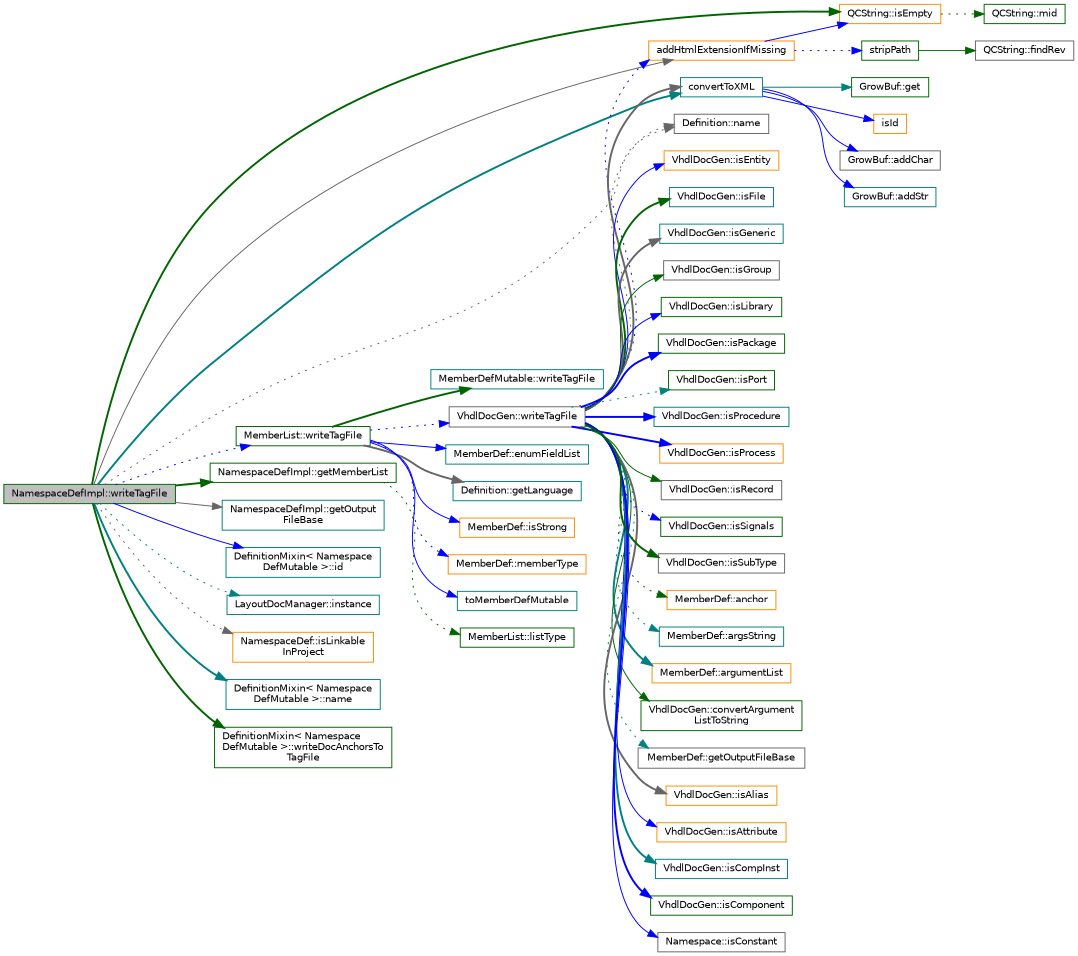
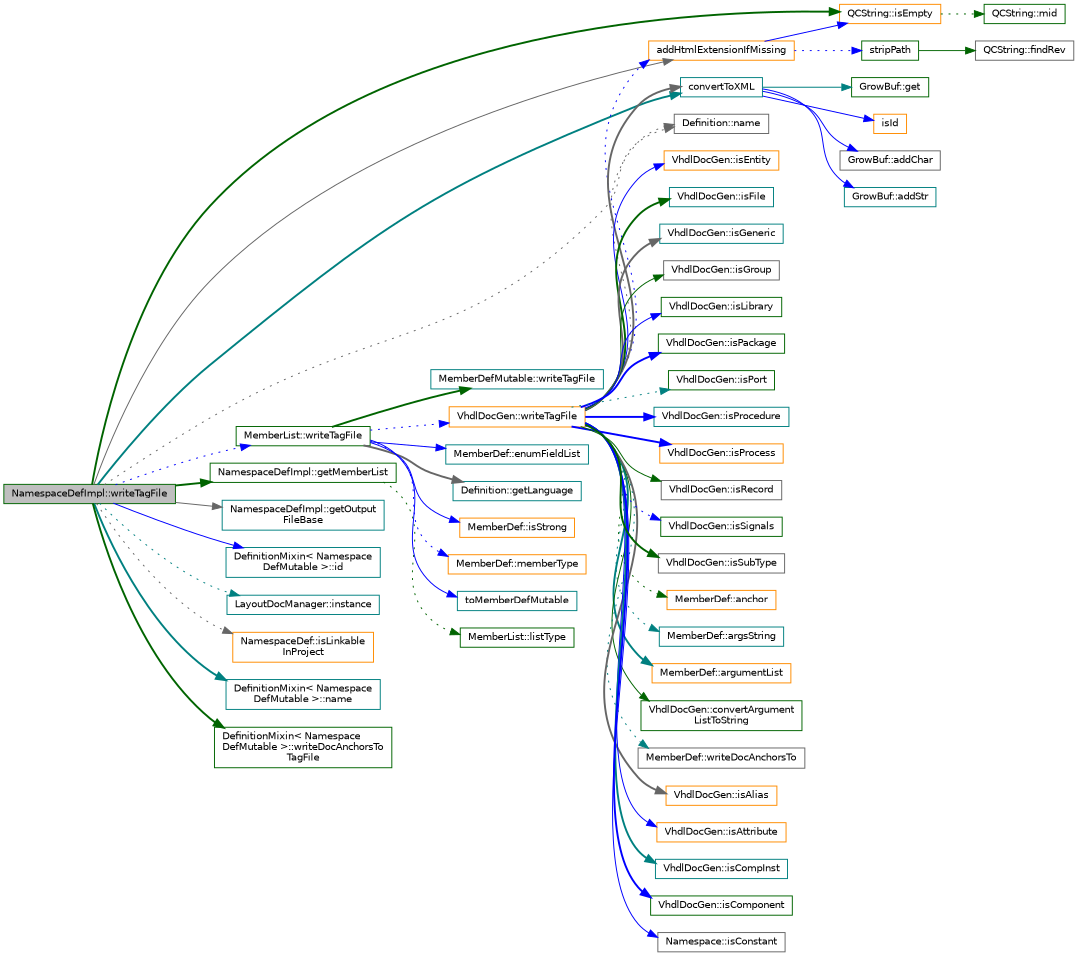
  digraph {
    rankdir=LR
    node [color=teal fillcolor=white fontname=Helvetica fontsize=10 shape=record style=filled]
    edge [color=blue fontname=Helvetica fontsize=10 labelfontname=Helvetica labelfontsize=10 style=solid]
    n1 [color=darkgreen fillcolor=grey75 fontcolor=black height=0.2 label="NamespaceDefImpl::writeTagFile" width=0.4]
    n2 [color=darkorange height=0.2 label=addHtmlExtensionIfMissing width=0.4]
    n3 [color=darkorange height=0.2 label="QCString::isEmpty" width=0.4]
    n4 [height=0.2 label=convertToXML width=0.4]
    n5 [color=darkgreen height=0.2 label="NamespaceDefImpl::getMemberList" width=0.4]
    n6 [height=0.2 label="NamespaceDefImpl::getOutput\lFileBase" width=0.4]
    n7 [height=0.2 label="DefinitionMixin\< Namespace\lDefMutable \>::id" width=0.4]
    n8 [height=0.2 label="LayoutDocManager::instance" width=0.4]
    n9 [color=darkorange height=0.2 label="NamespaceDef::isLinkable\lInProject" width=0.4]
    n10 [height=0.2 label="DefinitionMixin\< Namespace\lDefMutable \>::name" width=0.4]
    n11 [color=gray40 height=0.2 label="Definition::name" width=0.4]
    n12 [color=darkgreen height=0.2 label="DefinitionMixin\< Namespace\lDefMutable \>::writeDocAnchorsTo\lTagFile" width=0.4]
    n13 [color=darkgreen height=0.2 label="MemberList::writeTagFile" width=0.4]
    n14 [color=darkgreen height=0.2 label=stripPath width=0.4]
    n15 [color=darkgreen height=0.2 label="QCString::mid" width=0.4]
    n16 [color=gray40 height=0.2 label="GrowBuf::addChar" width=0.4]
    n17 [height=0.2 label="GrowBuf::addStr" width=0.4]
    n18 [color=darkgreen height=0.2 label="GrowBuf::get" width=0.4]
    n19 [color=darkorange height=0.2 label=isId width=0.4]
    n20 [color=darkgreen height=0.2 label="MemberList::listType" width=0.4]
    n21 [height=0.2 label="MemberDef::enumFieldList" width=0.4]
    n22 [height=0.2 label="Definition::getLanguage" width=0.4]
    n23 [color=darkorange height=0.2 label="MemberDef::isStrong" width=0.4]
    n24 [color=darkorange height=0.2 label="MemberDef::memberType" width=0.4]
    n25 [height=0.2 label=toMemberDefMutable width=0.4]
-   n26 [color=gray40 height=0.2 label="VhdlDocGen::writeTagFile" width=0.4]
+   n26 [color=darkorange height=0.2 label="VhdlDocGen::writeTagFile" width=0.4]
    n27 [height=0.2 label="MemberDefMutable::writeTagFile" width=0.4]
    n28 [color=gray40 height=0.2 label="QCString::findRev" width=0.4]
    n29 [color=darkorange height=0.2 label="MemberDef::anchor" width=0.4]
    n30 [height=0.2 label="MemberDef::argsString" width=0.4]
    n31 [color=darkorange height=0.2 label="MemberDef::argumentList" width=0.4]
    n32 [color=darkgreen height=0.2 label="VhdlDocGen::convertArgument\lListToString" width=0.4]
-   n33 [color=gray40 height=0.2 label="MemberDef::getOutputFileBase" width=0.4]
+   n33 [color=gray40 height=0.2 label="MemberDef::writeDocAnchorsTo" width=0.4]
    n34 [color=darkorange height=0.2 label="VhdlDocGen::isAlias" width=0.4]
    n35 [color=darkorange height=0.2 label="VhdlDocGen::isAttribute" width=0.4]
    n36 [height=0.2 label="VhdlDocGen::isCompInst" width=0.4]
    n37 [color=darkgreen height=0.2 label="VhdlDocGen::isComponent" width=0.4]
    n38 [color=gray40 height=0.2 label="Namespace::isConstant" width=0.4]
    n39 [color=darkorange height=0.2 label="VhdlDocGen::isEntity" width=0.4]
    n40 [height=0.2 label="VhdlDocGen::isFile" width=0.4]
    n41 [height=0.2 label="VhdlDocGen::isGeneric" width=0.4]
    n42 [color=gray40 height=0.2 label="VhdlDocGen::isGroup" width=0.4]
    n43 [color=darkgreen height=0.2 label="VhdlDocGen::isLibrary" width=0.4]
    n44 [color=darkgreen height=0.2 label="VhdlDocGen::isPackage" width=0.4]
    n45 [color=darkgreen height=0.2 label="VhdlDocGen::isPort" width=0.4]
    n46 [height=0.2 label="VhdlDocGen::isProcedure" width=0.4]
    n47 [color=darkorange height=0.2 label="VhdlDocGen::isProcess" width=0.4]
    n48 [color=gray40 height=0.2 label="VhdlDocGen::isRecord" width=0.4]
    n49 [color=darkgreen height=0.2 label="VhdlDocGen::isSignals" width=0.4]
    n50 [color=gray40 height=0.2 label="VhdlDocGen::isSubType" width=0.4]
    n1 -> n2 [color=gray40]
    n1 -> n3 [color=darkgreen style=bold]
    n1 -> n4 [color=teal style=bold]
    n1 -> n5 [color=darkgreen style=bold]
    n1 -> n6 [color=gray40]
    n1 -> n7
    n1 -> n8 [color=teal style=dotted]
    n1 -> n9 [color=gray40 style=dotted]
    n1 -> n10 [color=teal style=bold]
    n1 -> n11 [color=gray40 style=dotted]
    n1 -> n12 [color=darkgreen style=bold]
    n1 -> n13 [style=dotted]
    n2 -> n3
    n2 -> n14 [style=dotted]
    n3 -> n15 [color=darkgreen style=dotted]
    n4 -> n16
    n4 -> n17
    n4 -> n18 [color=teal]
    n4 -> n19
    n5 -> n20 [color=darkgreen style=dotted]
    n13 -> n21
    n13 -> n22 [color=gray40 style=bold]
    n13 -> n23
    n13 -> n24 [style=dotted]
    n13 -> n25
    n13 -> n26 [style=dotted]
    n13 -> n27 [color=darkgreen style=bold]
    n14 -> n28 [color=darkgreen]
    n26 -> n2 [style=dotted]
    n26 -> n4 [color=gray40 style=bold]
    n26 -> n11 [color=gray40 style=dotted]
    n26 -> n29 [color=darkgreen style=dotted]
    n26 -> n30 [color=teal style=dotted]
    n26 -> n31 [color=teal style=bold]
    n26 -> n32 [color=darkgreen]
    n26 -> n33 [color=teal style=dotted]
    n26 -> n34 [color=gray40 style=bold]
    n26 -> n35
    n26 -> n36 [color=teal style=bold]
    n26 -> n37 [style=bold]
    n26 -> n38
    n26 -> n39
    n26 -> n40 [color=darkgreen style=bold]
    n26 -> n41 [color=gray40 style=bold]
    n26 -> n42 [color=darkgreen]
    n26 -> n43
    n26 -> n44 [style=bold]
    n26 -> n45 [color=teal style=dotted]
    n26 -> n46 [style=bold]
    n26 -> n47 [style=bold]
    n26 -> n48 [color=darkgreen]
    n26 -> n49 [style=dotted]
    n26 -> n50 [color=darkgreen style=bold]
  }
